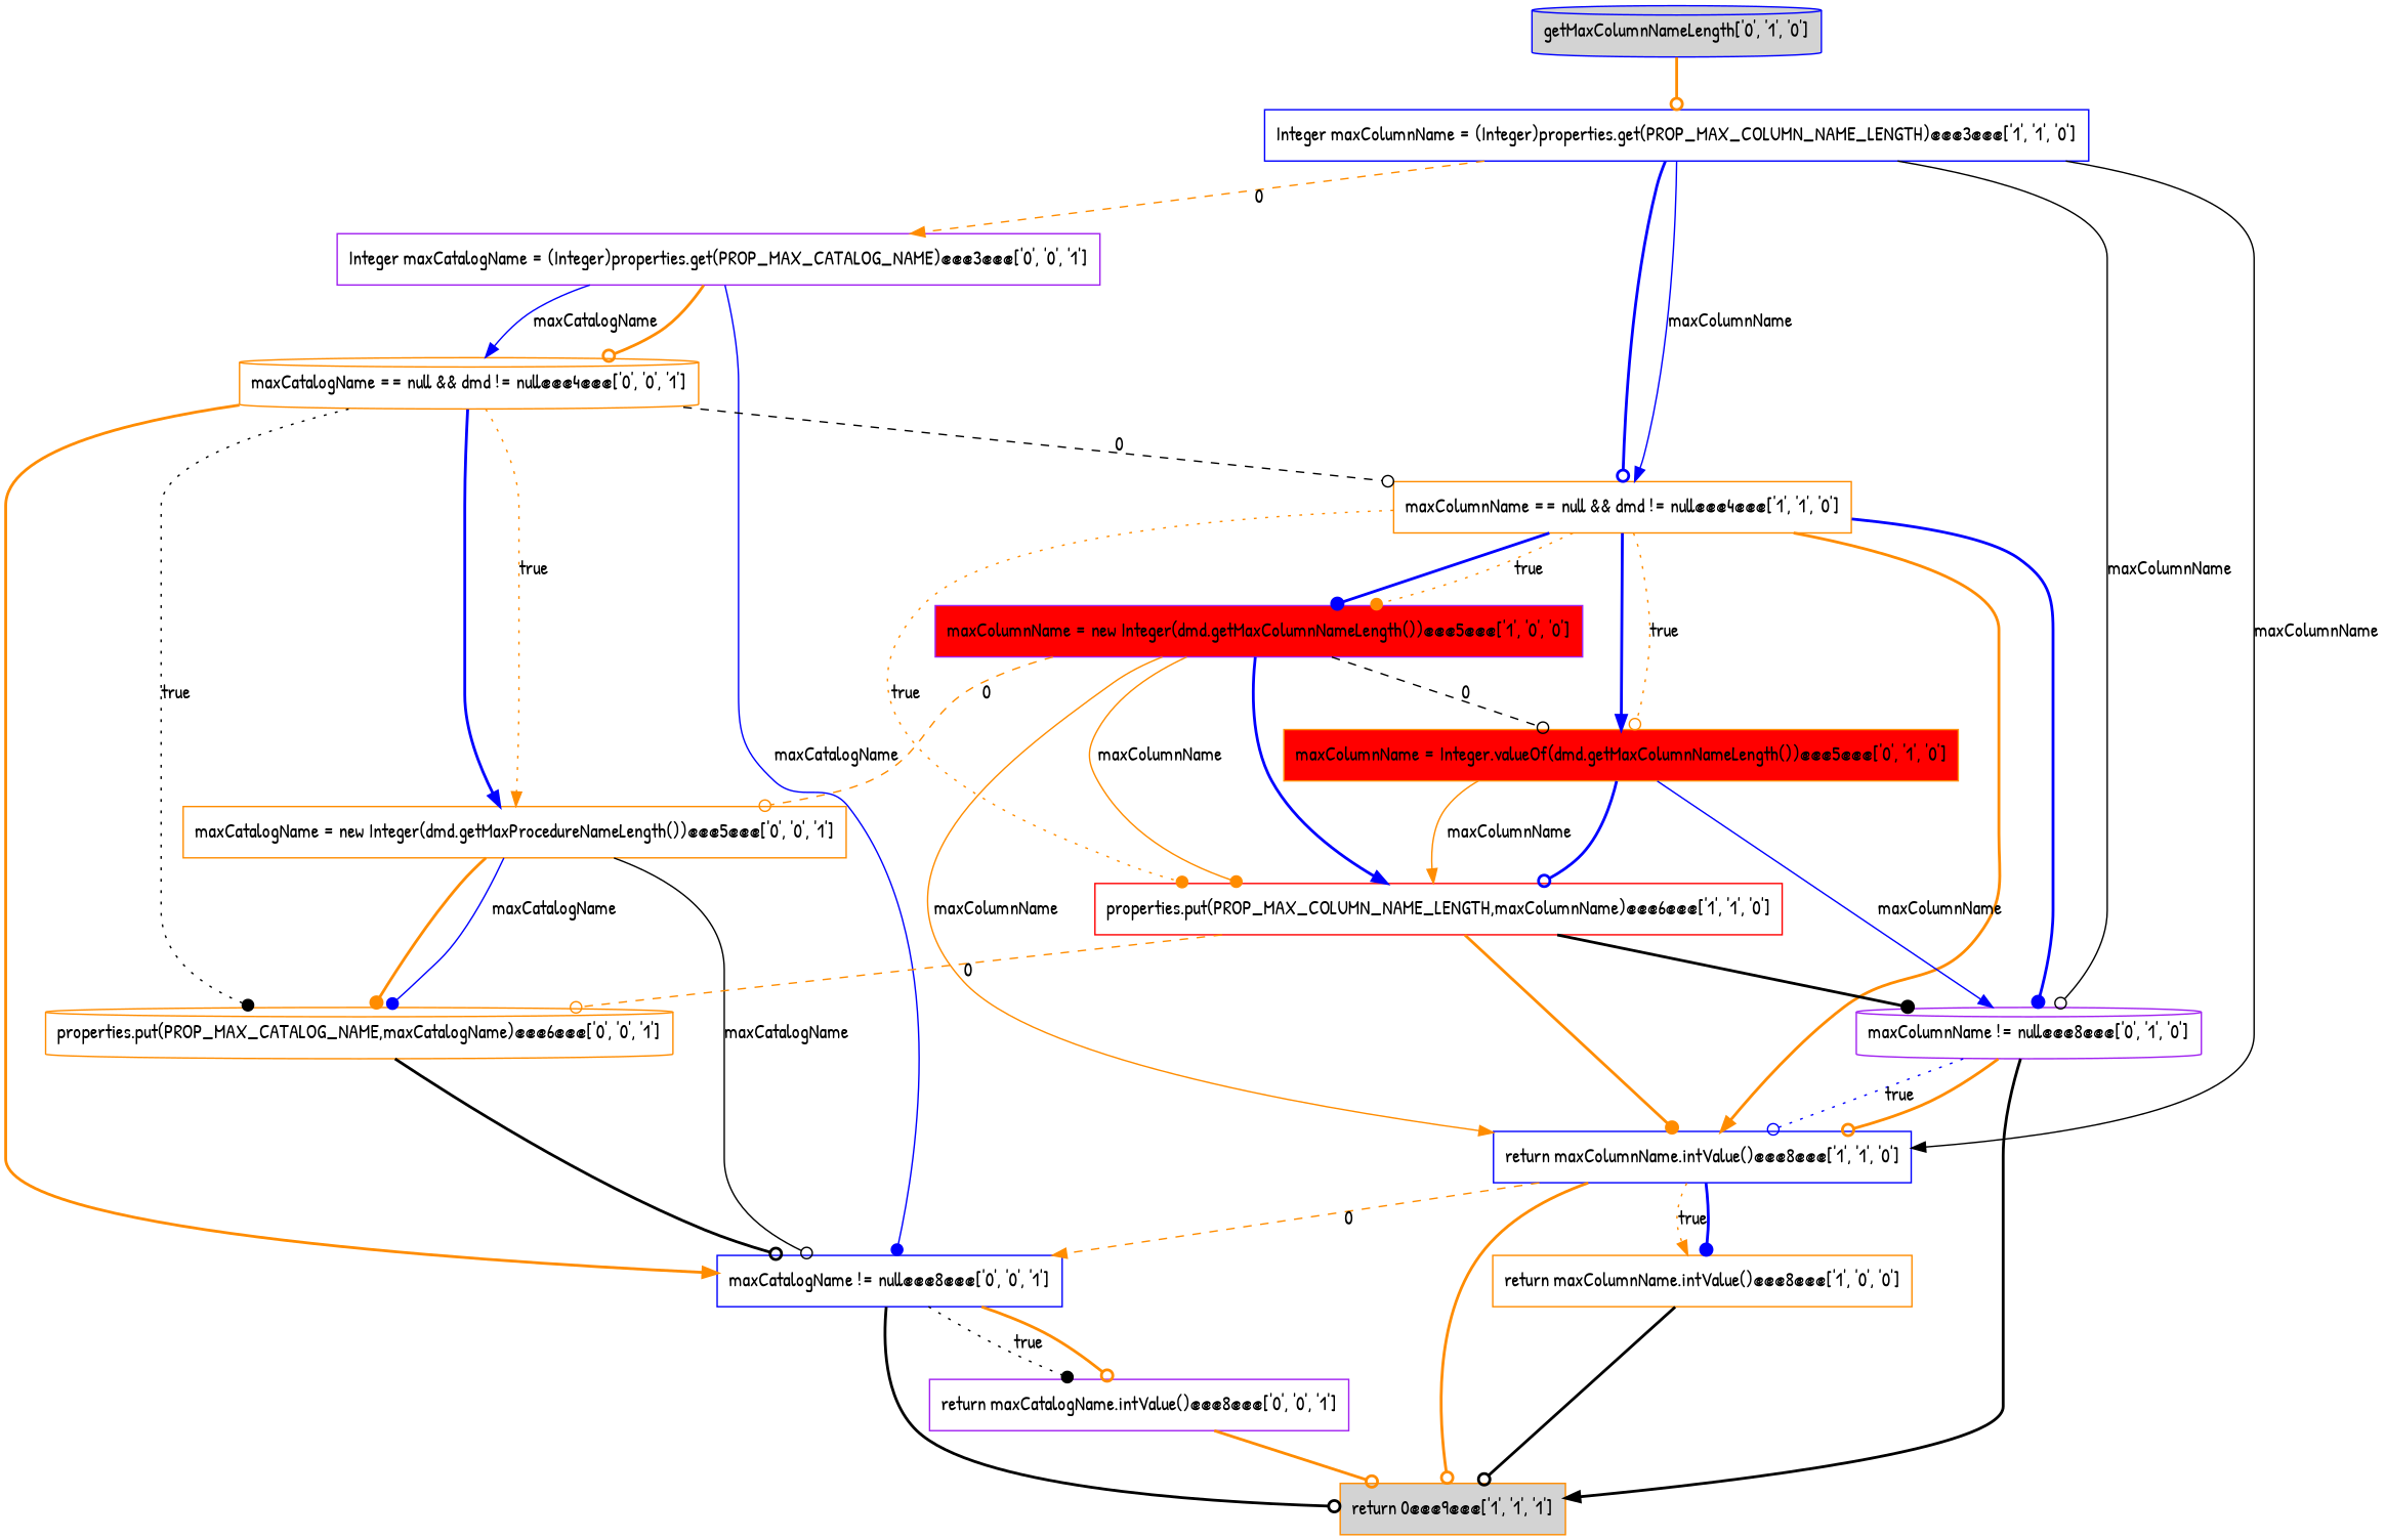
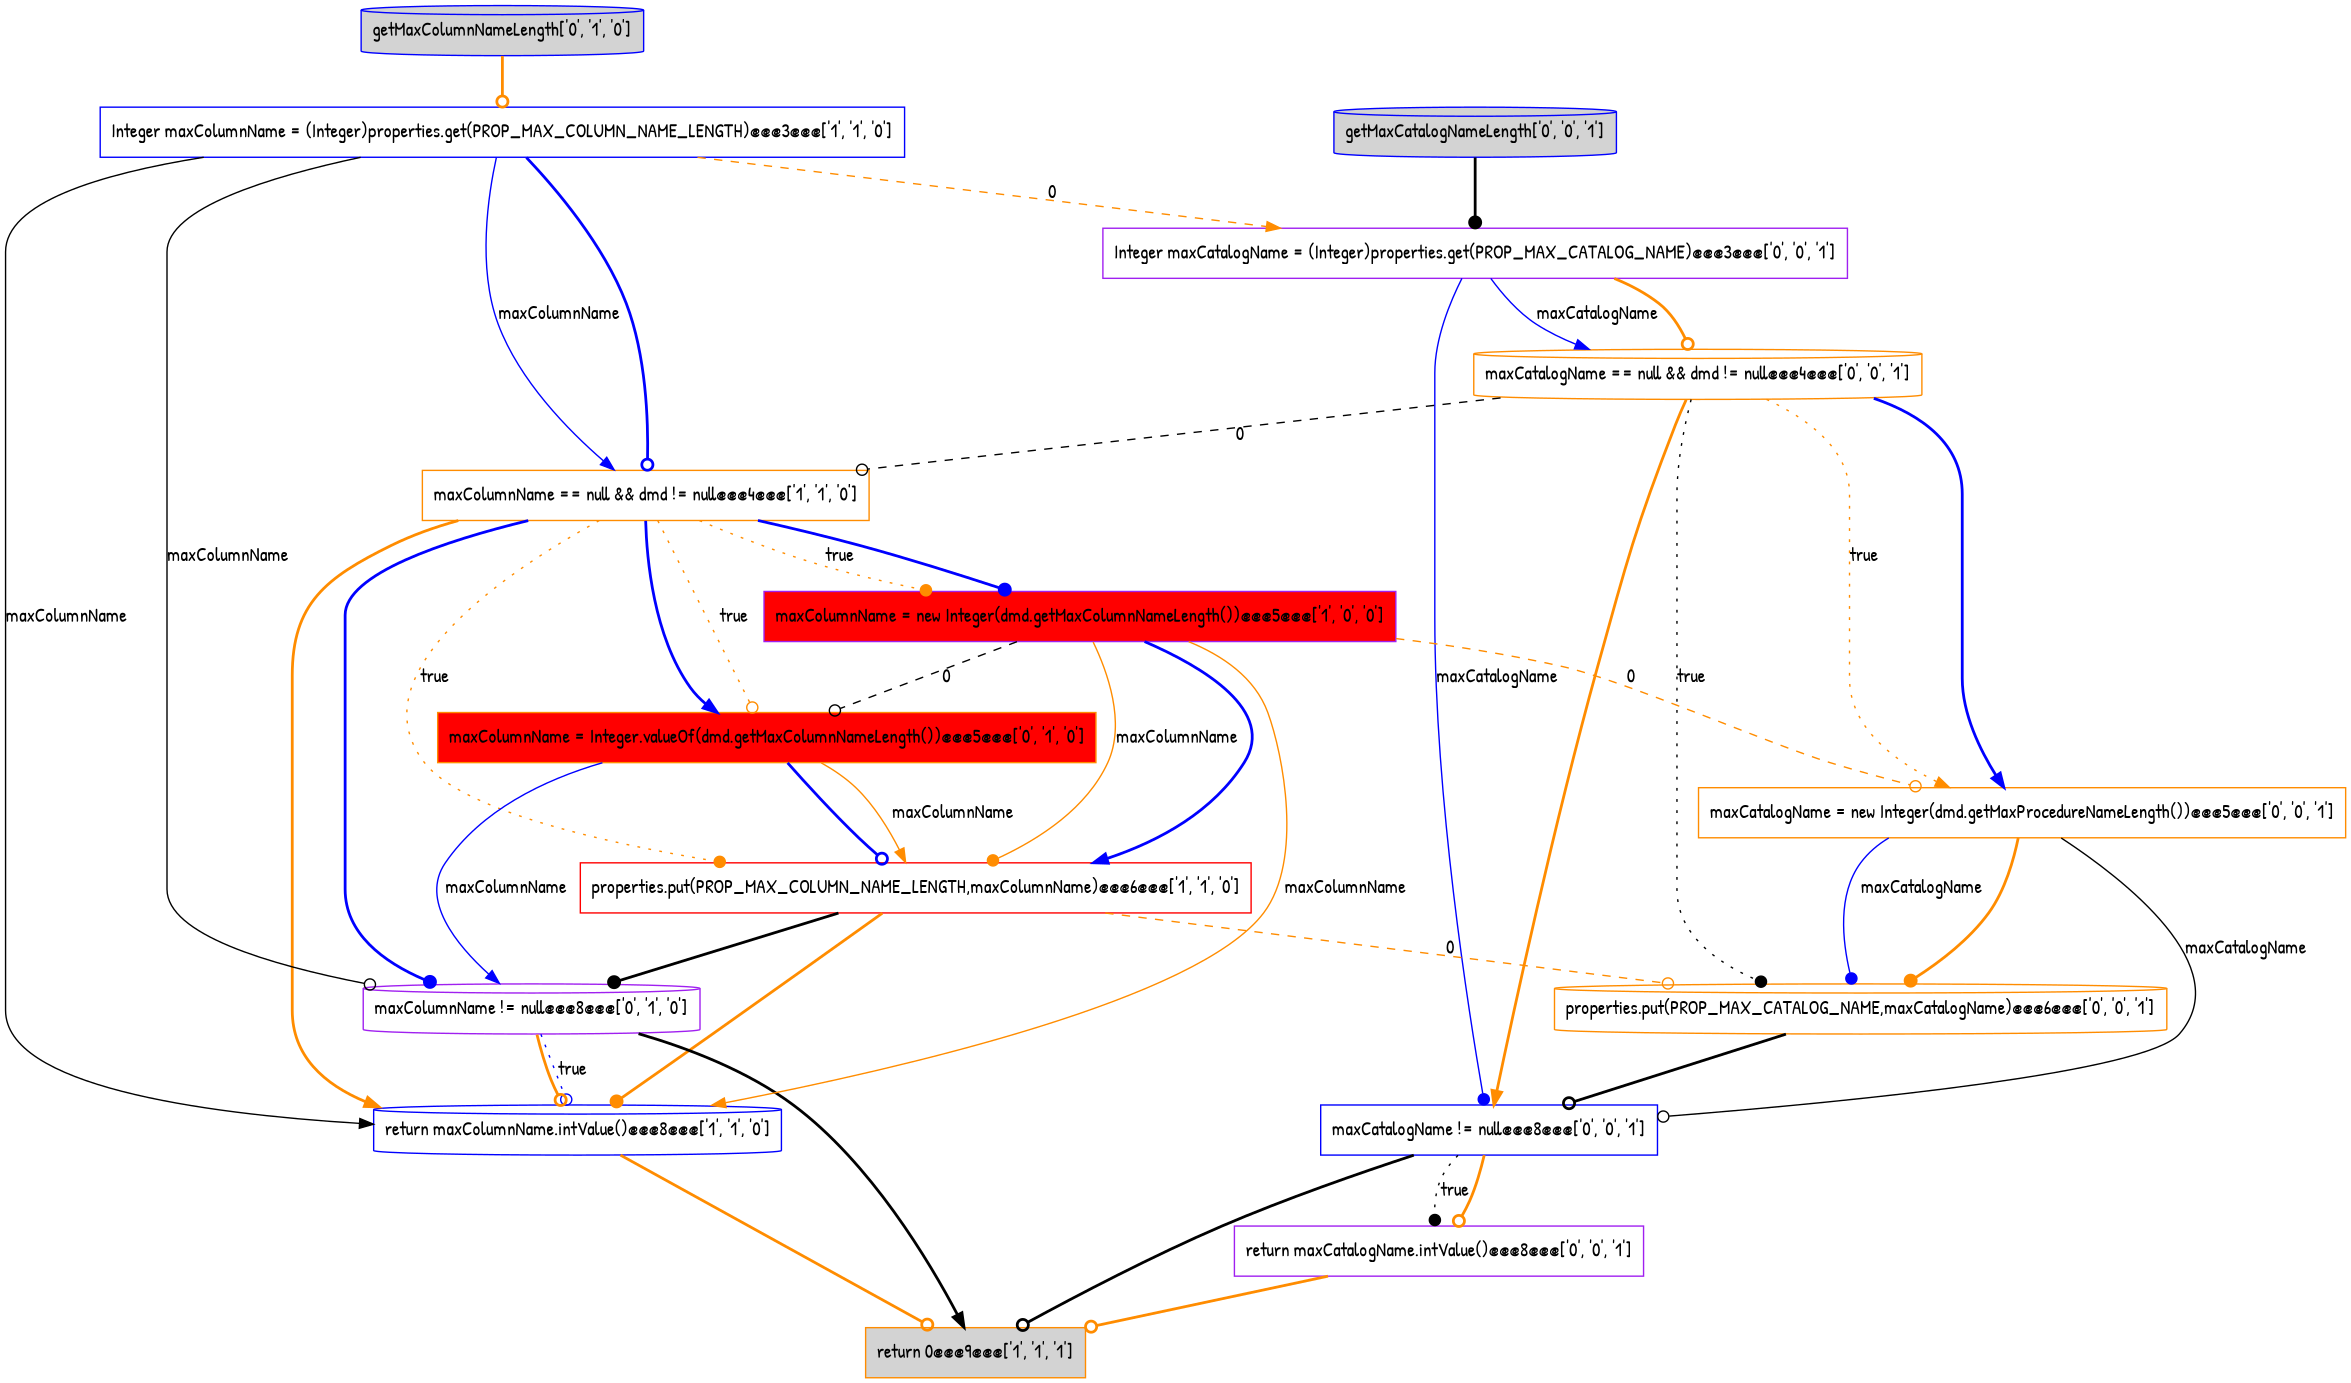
  digraph {
    fontname="Patrick Hand"
    node [color=darkorange fillcolor=white fontname="Patrick Hand" shape=box style=filled]
    edge [arrowhead=odot color=darkorange fontname="Patrick Hand" style=bold]
    n1 [color=purple label="Integer maxCatalogName = (Integer)properties.get(PROP_MAX_CATALOG_NAME)@@@3@@@['0', '0', '1']"]
    n2 [color=blue label="maxCatalogName != null@@@8@@@['0', '0', '1']"]
    n3 [label="maxCatalogName == null && dmd != null@@@4@@@['0', '0', '1']" shape=cylinder]
    n4 [color=purple label="return maxCatalogName.intValue()@@@8@@@['0', '0', '1']"]
    n5 [fillcolor=lightgray label="return 0@@@9@@@['1', '1', '1']"]
    n6 [label="properties.put(PROP_MAX_CATALOG_NAME,maxCatalogName)@@@6@@@['0', '0', '1']" shape=cylinder]
    n7 [label="maxCatalogName = new Integer(dmd.getMaxProcedureNameLength())@@@5@@@['0', '0', '1']"]
    n8 [label="maxColumnName == null && dmd != null@@@4@@@['1', '1', '0']"]
    n9 [color=red label="properties.put(PROP_MAX_COLUMN_NAME_LENGTH,maxColumnName)@@@6@@@['1', '1', '0']"]
-   n10 [color=blue label="return maxColumnName.intValue()@@@8@@@['1', '1', '0']"]
+   n10 [color=blue label="return maxColumnName.intValue()@@@8@@@['1', '1', '0']" shape=cylinder]
    n11 [color=purple label="maxColumnName != null@@@8@@@['0', '1', '0']" shape=cylinder]
-   n12 [label="return maxColumnName.intValue()@@@8@@@['1', '0', '0']"]
+   n13 [color=blue fillcolor=lightgray label="getMaxCatalogNameLength['0', '0', '1']" shape=cylinder]
    n14 [color=purple fillcolor=red label="maxColumnName = new Integer(dmd.getMaxColumnNameLength())@@@5@@@['1', '0', '0']"]
    n15 [fillcolor=red label="maxColumnName = Integer.valueOf(dmd.getMaxColumnNameLength())@@@5@@@['0', '1', '0']"]
    n16 [color=blue fillcolor=lightgray label="getMaxColumnNameLength['0', '1', '0']" shape=cylinder]
    n17 [color=blue label="Integer maxColumnName = (Integer)properties.get(PROP_MAX_COLUMN_NAME_LENGTH)@@@3@@@['1', '1', '0']"]
    n1 -> n2 [arrowhead=dot color=blue label=maxCatalogName style=solid]
    n1 -> n3 [arrowhead=normal color=blue label=maxCatalogName style=solid]
    n1 -> n3
    n2 -> n4 [arrowhead=dot color=black label=true style=dotted]
    n2 -> n4
    n2 -> n5 [color=black]
    n3 -> n2 [arrowhead=normal]
    n3 -> n6 [arrowhead=dot color=black label=true style=dotted]
    n3 -> n7 [arrowhead=normal color=blue]
    n3 -> n7 [arrowhead=normal label=true style=dotted]
    n3 -> n8 [color=black label=0 style=dashed]
    n4 -> n5
    n6 -> n2 [color=black]
    n7 -> n2 [color=black label=maxCatalogName style=solid]
    n7 -> n6 [arrowhead=dot]
    n7 -> n6 [arrowhead=dot color=blue label=maxCatalogName style=solid]
    n8 -> n9 [arrowhead=dot label=true style=dotted]
    n8 -> n10 [arrowhead=normal]
    n8 -> n11 [arrowhead=dot color=blue]
    n8 -> n14 [arrowhead=dot color=blue]
    n8 -> n14 [arrowhead=dot label=true style=dotted]
    n8 -> n15 [arrowhead=normal color=blue]
    n8 -> n15 [label=true style=dotted]
    n9 -> n6 [label=0 style=dashed]
    n9 -> n10 [arrowhead=dot]
    n9 -> n11 [arrowhead=dot color=black]
-   n10 -> n2 [arrowhead=normal label=0 style=dashed]
    n10 -> n5
-   n10 -> n12 [arrowhead=normal label=true style=dotted]
-   n10 -> n12 [arrowhead=dot color=blue]
    n11 -> n5 [arrowhead=normal color=black]
    n11 -> n10 [color=blue label=true style=dotted]
    n11 -> n10
-   n12 -> n5 [color=black]
+   n13 -> n1 [arrowhead=dot color=black]
    n14 -> n7 [label=0 style=dashed]
    n14 -> n9 [arrowhead=dot label=maxColumnName style=solid]
    n14 -> n9 [arrowhead=normal color=blue]
    n14 -> n10 [arrowhead=normal label=maxColumnName style=solid]
    n14 -> n15 [color=black label=0 style=dashed]
    n15 -> n9 [color=blue]
    n15 -> n9 [arrowhead=normal label=maxColumnName style=solid]
    n15 -> n11 [arrowhead=normal color=blue label=maxColumnName style=solid]
    n16 -> n17
    n17 -> n1 [arrowhead=normal label=0 style=dashed]
    n17 -> n8 [color=blue]
    n17 -> n8 [arrowhead=normal color=blue label=maxColumnName style=solid]
    n17 -> n10 [arrowhead=normal color=black label=maxColumnName style=solid]
    n17 -> n11 [color=black label=maxColumnName style=solid]
  }
